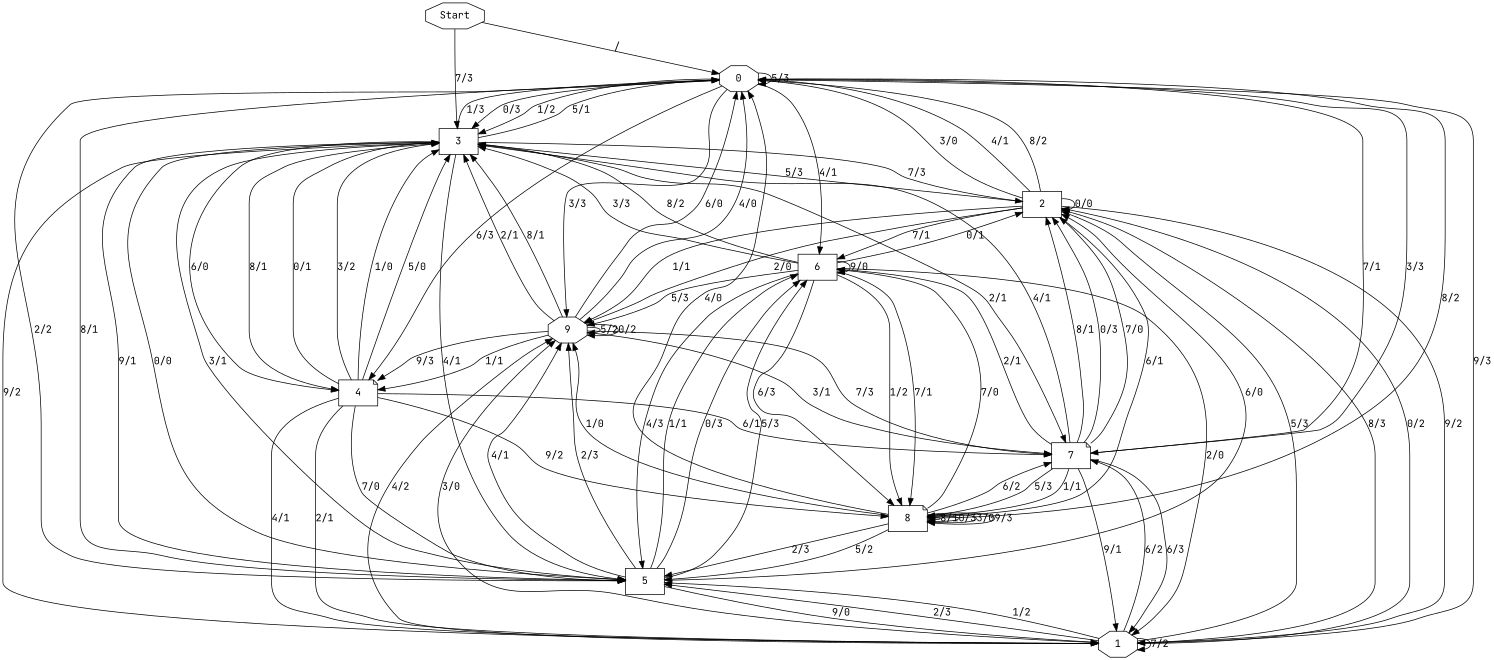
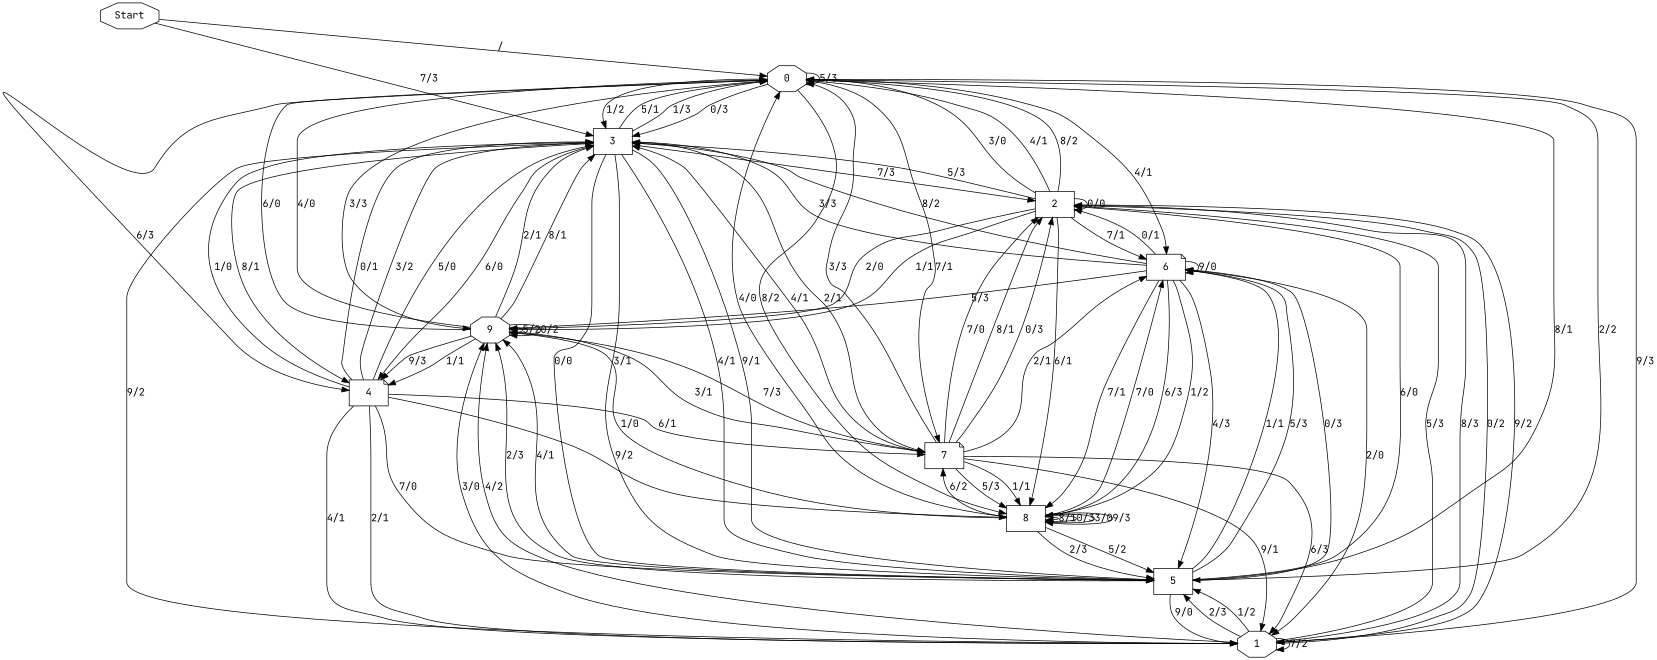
  digraph {
    fontname="JetBrains Mono"
    node [fontname="JetBrains Mono" shape=octagon]
    edge [fontname="JetBrains Mono"]
    Start
    0
    3 [shape=box]
    1
    5 [shape=box]
-   8 [shape=note]
+   8 [shape=box]
    9
    4 [shape=note]
    7 [shape=note]
-   6 [shape=box]
+   6 [shape=note]
    2 [shape=box]
    Start -> 0 [label="/"]
    Start -> 3 [label="7/3"]
    0 -> 0 [label="5/3"]
    0 -> 3 [label="0/3"]
    0 -> 3 [label="1/2"]
    0 -> 1 [label="9/3"]
    0 -> 5 [label="2/2"]
    0 -> 8 [label="8/2"]
    0 -> 9 [label="3/3"]
    0 -> 4 [label="6/3"]
    0 -> 7 [label="7/1"]
    0 -> 6 [label="4/1"]
    3 -> 0 [label="5/1"]
    3 -> 0 [label="1/3"]
    3 -> 5 [label="9/1"]
    3 -> 5 [label="0/0"]
    3 -> 5 [label="3/1"]
    3 -> 5 [label="4/1"]
    3 -> 4 [label="6/0"]
    3 -> 4 [label="8/1"]
    3 -> 7 [label="2/1"]
    3 -> 2 [label="7/3"]
    1 -> 3 [label="9/2"]
    1 -> 1 [label="7/2"]
    1 -> 5 [label="2/3"]
    1 -> 5 [label="1/2"]
    1 -> 9 [label="4/2"]
    1 -> 9 [label="3/0"]
-   1 -> 7 [label="6/2"]
    1 -> 2 [label="5/3"]
    1 -> 2 [label="8/3"]
    1 -> 2 [label="0/2"]
    5 -> 0 [label="8/1"]
    5 -> 1 [label="9/0"]
    5 -> 9 [label="4/1"]
    5 -> 9 [label="2/3"]
    5 -> 6 [label="1/1"]
    5 -> 6 [label="5/3"]
    5 -> 6 [label="0/3"]
    5 -> 2 [label="6/0"]
    8 -> 0 [label="4/0"]
    8 -> 5 [label="5/2"]
    8 -> 5 [label="2/3"]
    8 -> 8 [label="8/1"]
    8 -> 8 [label="0/3"]
    8 -> 8 [label="3/0"]
    8 -> 8 [label="9/3"]
    8 -> 9 [label="1/0"]
    8 -> 7 [label="6/2"]
    8 -> 6 [label="7/0"]
    9 -> 0 [label="6/0"]
    9 -> 0 [label="4/0"]
    9 -> 3 [label="2/1"]
    9 -> 3 [label="8/1"]
    9 -> 9 [label="5/2"]
    9 -> 9 [label="0/2"]
    9 -> 4 [label="1/1"]
    9 -> 4 [label="9/3"]
    9 -> 7 [label="7/3"]
    9 -> 7 [label="3/1"]
    4 -> 3 [label="0/1"]
    4 -> 3 [label="3/2"]
    4 -> 3 [label="1/0"]
    4 -> 3 [label="5/0"]
    4 -> 1 [label="2/1"]
    4 -> 1 [label="4/1"]
    4 -> 5 [label="7/0"]
    4 -> 8 [label="9/2"]
    4 -> 7 [label="6/1"]
    7 -> 0 [label="3/3"]
    7 -> 3 [label="4/1"]
    7 -> 1 [label="6/3"]
    7 -> 1 [label="9/1"]
    7 -> 8 [label="1/1"]
    7 -> 8 [label="5/3"]
    7 -> 6 [label="2/1"]
    7 -> 2 [label="8/1"]
    7 -> 2 [label="0/3"]
    7 -> 2 [label="7/0"]
    6 -> 3 [label="8/2"]
    6 -> 3 [label="3/3"]
    6 -> 1 [label="2/0"]
    6 -> 5 [label="4/3"]
    6 -> 8 [label="6/3"]
    6 -> 8 [label="1/2"]
    6 -> 8 [label="7/1"]
    6 -> 9 [label="5/3"]
    6 -> 6 [label="9/0"]
    6 -> 2 [label="0/1"]
    2 -> 0 [label="3/0"]
    2 -> 0 [label="4/1"]
    2 -> 0 [label="8/2"]
    2 -> 3 [label="5/3"]
    2 -> 1 [label="9/2"]
    2 -> 8 [label="6/1"]
    2 -> 9 [label="1/1"]
    2 -> 9 [label="2/0"]
    2 -> 6 [label="7/1"]
    2 -> 2 [label="0/0"]
  }
